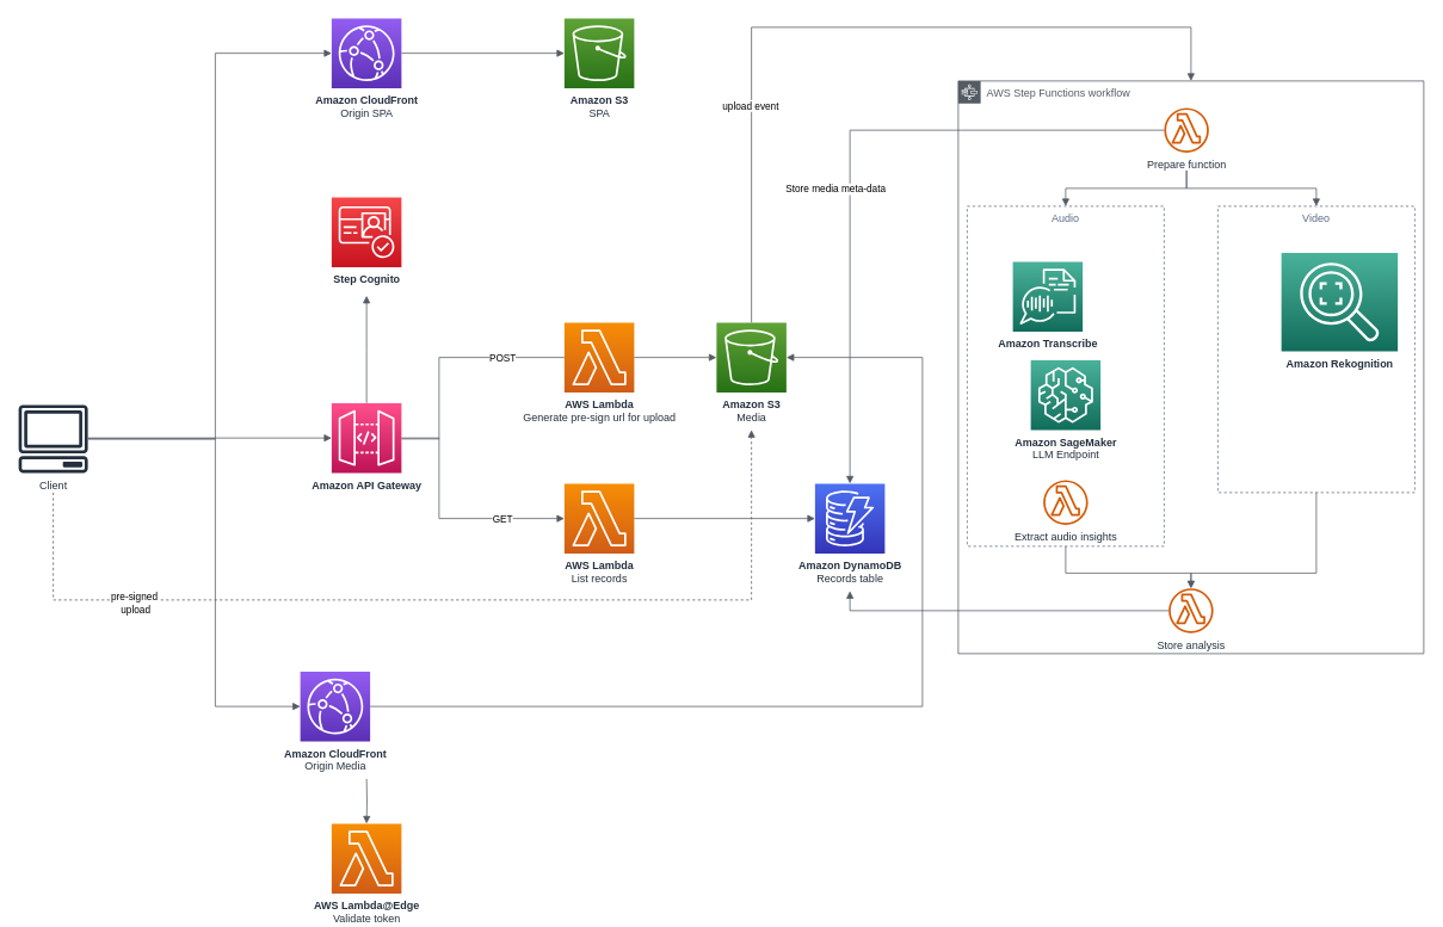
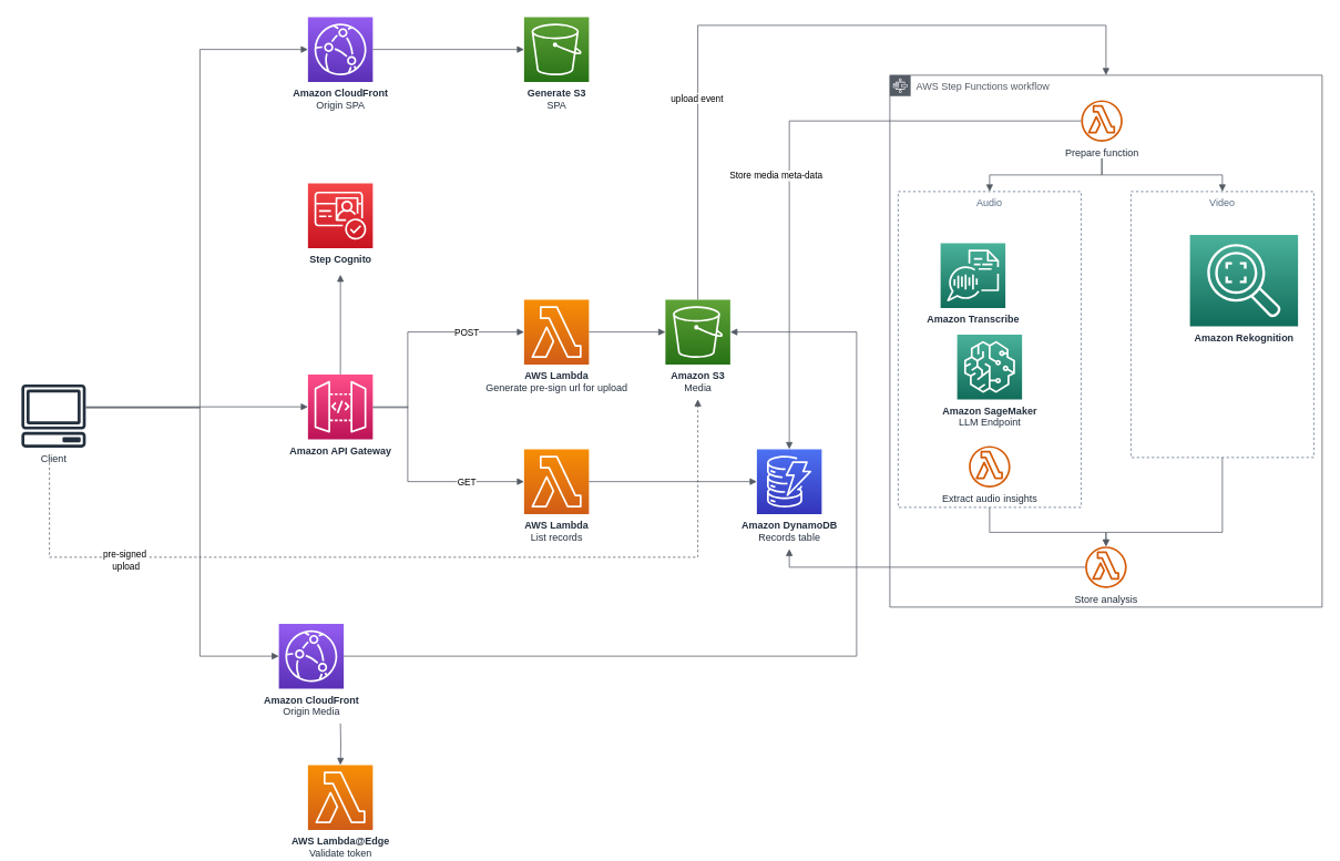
  <mxCell id="0" />
  <mxCell id="1" parent="0" />
  <mxCell id="2" value="AWS Step Functions workflow" style="sketch=0;outlineConnect=0;gradientColor=none;html=1;whiteSpace=wrap;fontSize=12;fontStyle=0;shape=mxgraph.aws4.group;grIcon=mxgraph.aws4.group_aws_step_functions_workflow;strokeColor=#545B64;fillColor=none;verticalAlign=top;align=left;spacingLeft=30;fontColor=#545B64;dashed=0;" parent="1" vertex="1"><mxGeometry x="1070" y="90" width="520" height="640" as="geometry" /></mxCell>
  <mxCell id="3" value="Audio" style="fillColor=none;strokeColor=#5A6C86;dashed=1;verticalAlign=top;fontStyle=0;fontColor=#5A6C86;" parent="1" vertex="1"><mxGeometry x="1080" y="230" width="220" height="380" as="geometry" /></mxCell>
  <mxCell id="4" value="&lt;b&gt;Amazon CloudFront&lt;/b&gt;&lt;br&gt;Origin SPA" style="sketch=0;points=[[0,0,0],[0.25,0,0],[0.5,0,0],[0.75,0,0],[1,0,0],[0,1,0],[0.25,1,0],[0.5,1,0],[0.75,1,0],[1,1,0],[0,0.25,0],[0,0.5,0],[0,0.75,0],[1,0.25,0],[1,0.5,0],[1,0.75,0]];outlineConnect=0;fontColor=#232F3E;gradientColor=#945DF2;gradientDirection=north;fillColor=#5A30B5;strokeColor=#ffffff;dashed=0;verticalLabelPosition=bottom;verticalAlign=top;align=center;html=1;fontSize=12;fontStyle=0;aspect=fixed;shape=mxgraph.aws4.resourceIcon;resIcon=mxgraph.aws4.cloudfront;" parent="1" vertex="1"><mxGeometry x="370" y="20" width="78" height="78" as="geometry" /></mxCell>
- <mxCell id="5" value="&lt;b&gt;Amazon S3&lt;/b&gt;&lt;br&gt;SPA" style="sketch=0;points=[[0,0,0],[0.25,0,0],[0.5,0,0],[0.75,0,0],[1,0,0],[0,1,0],[0.25,1,0],[0.5,1,0],[0.75,1,0],[1,1,0],[0,0.25,0],[0,0.5,0],[0,0.75,0],[1,0.25,0],[1,0.5,0],[1,0.75,0]];outlineConnect=0;fontColor=#232F3E;gradientColor=#60A337;gradientDirection=north;fillColor=#277116;strokeColor=#ffffff;dashed=0;verticalLabelPosition=bottom;verticalAlign=top;align=center;html=1;fontSize=12;fontStyle=0;aspect=fixed;shape=mxgraph.aws4.resourceIcon;resIcon=mxgraph.aws4.s3;" parent="1" vertex="1"><mxGeometry x="630" y="20" width="78" height="78" as="geometry" /></mxCell>
+ <mxCell id="5" value="&lt;b&gt;Generate S3&lt;/b&gt;&lt;br&gt;SPA" style="sketch=0;points=[[0,0,0],[0.25,0,0],[0.5,0,0],[0.75,0,0],[1,0,0],[0,1,0],[0.25,1,0],[0.5,1,0],[0.75,1,0],[1,1,0],[0,0.25,0],[0,0.5,0],[0,0.75,0],[1,0.25,0],[1,0.5,0],[1,0.75,0]];outlineConnect=0;fontColor=#232F3E;gradientColor=#60A337;gradientDirection=north;fillColor=#277116;strokeColor=#ffffff;dashed=0;verticalLabelPosition=bottom;verticalAlign=top;align=center;html=1;fontSize=12;fontStyle=0;aspect=fixed;shape=mxgraph.aws4.resourceIcon;resIcon=mxgraph.aws4.s3;" parent="1" vertex="1"><mxGeometry x="630" y="20" width="78" height="78" as="geometry" /></mxCell>
  <mxCell id="6" value="&lt;b&gt;Amazon API Gateway&lt;/b&gt;" style="sketch=0;points=[[0,0,0],[0.25,0,0],[0.5,0,0],[0.75,0,0],[1,0,0],[0,1,0],[0.25,1,0],[0.5,1,0],[0.75,1,0],[1,1,0],[0,0.25,0],[0,0.5,0],[0,0.75,0],[1,0.25,0],[1,0.5,0],[1,0.75,0]];outlineConnect=0;fontColor=#232F3E;gradientColor=#FF4F8B;gradientDirection=north;fillColor=#BC1356;strokeColor=#ffffff;dashed=0;verticalLabelPosition=bottom;verticalAlign=top;align=center;html=1;fontSize=12;fontStyle=0;aspect=fixed;shape=mxgraph.aws4.resourceIcon;resIcon=mxgraph.aws4.api_gateway;" parent="1" vertex="1"><mxGeometry x="370" y="450" width="78" height="78" as="geometry" /></mxCell>
  <mxCell id="7" value="&lt;b&gt;Amazon DynamoDB&lt;/b&gt;&lt;br&gt;Records table" style="sketch=0;points=[[0,0,0],[0.25,0,0],[0.5,0,0],[0.75,0,0],[1,0,0],[0,1,0],[0.25,1,0],[0.5,1,0],[0.75,1,0],[1,1,0],[0,0.25,0],[0,0.5,0],[0,0.75,0],[1,0.25,0],[1,0.5,0],[1,0.75,0]];outlineConnect=0;fontColor=#232F3E;gradientColor=#4D72F3;gradientDirection=north;fillColor=#3334B9;strokeColor=#ffffff;dashed=0;verticalLabelPosition=bottom;verticalAlign=top;align=center;html=1;fontSize=12;fontStyle=0;aspect=fixed;shape=mxgraph.aws4.resourceIcon;resIcon=mxgraph.aws4.dynamodb;" parent="1" vertex="1"><mxGeometry x="910" y="540" width="78" height="78" as="geometry" /></mxCell>
  <mxCell id="8" value="&lt;b&gt;Step Cognito&lt;/b&gt;" style="sketch=0;points=[[0,0,0],[0.25,0,0],[0.5,0,0],[0.75,0,0],[1,0,0],[0,1,0],[0.25,1,0],[0.5,1,0],[0.75,1,0],[1,1,0],[0,0.25,0],[0,0.5,0],[0,0.75,0],[1,0.25,0],[1,0.5,0],[1,0.75,0]];outlineConnect=0;fontColor=#232F3E;gradientColor=#F54749;gradientDirection=north;fillColor=#C7131F;strokeColor=#ffffff;dashed=0;verticalLabelPosition=bottom;verticalAlign=top;align=center;html=1;fontSize=12;fontStyle=0;aspect=fixed;shape=mxgraph.aws4.resourceIcon;resIcon=mxgraph.aws4.cognito;" parent="1" vertex="1"><mxGeometry x="370" y="220" width="78" height="78" as="geometry" /></mxCell>
  <mxCell id="9" value="&lt;b&gt;AWS Lambda&lt;/b&gt;&lt;br&gt;Generate pre-sign url for upload" style="sketch=0;points=[[0,0,0],[0.25,0,0],[0.5,0,0],[0.75,0,0],[1,0,0],[0,1,0],[0.25,1,0],[0.5,1,0],[0.75,1,0],[1,1,0],[0,0.25,0],[0,0.5,0],[0,0.75,0],[1,0.25,0],[1,0.5,0],[1,0.75,0]];outlineConnect=0;fontColor=#232F3E;gradientColor=#F78E04;gradientDirection=north;fillColor=#D05C17;strokeColor=#ffffff;dashed=0;verticalLabelPosition=bottom;verticalAlign=top;align=center;html=1;fontSize=12;fontStyle=0;aspect=fixed;shape=mxgraph.aws4.resourceIcon;resIcon=mxgraph.aws4.lambda;" parent="1" vertex="1"><mxGeometry x="630" y="360" width="78" height="78" as="geometry" /></mxCell>
  <mxCell id="10" value="&lt;b&gt;Amazon S3&lt;/b&gt;&lt;br&gt;Media" style="sketch=0;points=[[0,0,0],[0.25,0,0],[0.5,0,0],[0.75,0,0],[1,0,0],[0,1,0],[0.25,1,0],[0.5,1,0],[0.75,1,0],[1,1,0],[0,0.25,0],[0,0.5,0],[0,0.75,0],[1,0.25,0],[1,0.5,0],[1,0.75,0]];outlineConnect=0;fontColor=#232F3E;gradientColor=#60A337;gradientDirection=north;fillColor=#277116;strokeColor=#ffffff;dashed=0;verticalLabelPosition=bottom;verticalAlign=top;align=center;html=1;fontSize=12;fontStyle=0;aspect=fixed;shape=mxgraph.aws4.resourceIcon;resIcon=mxgraph.aws4.s3;" parent="1" vertex="1"><mxGeometry x="800" y="360" width="78" height="78" as="geometry" /></mxCell>
  <mxCell id="11" value="&lt;b&gt;AWS Lambda&lt;/b&gt;&lt;br&gt;List records" style="sketch=0;points=[[0,0,0],[0.25,0,0],[0.5,0,0],[0.75,0,0],[1,0,0],[0,1,0],[0.25,1,0],[0.5,1,0],[0.75,1,0],[1,1,0],[0,0.25,0],[0,0.5,0],[0,0.75,0],[1,0.25,0],[1,0.5,0],[1,0.75,0]];outlineConnect=0;fontColor=#232F3E;gradientColor=#F78E04;gradientDirection=north;fillColor=#D05C17;strokeColor=#ffffff;dashed=0;verticalLabelPosition=bottom;verticalAlign=top;align=center;html=1;fontSize=12;fontStyle=0;aspect=fixed;shape=mxgraph.aws4.resourceIcon;resIcon=mxgraph.aws4.lambda;" parent="1" vertex="1"><mxGeometry x="630" y="540" width="78" height="78" as="geometry" /></mxCell>
  <mxCell id="12" value="" style="edgeStyle=orthogonalEdgeStyle;html=1;endArrow=block;elbow=vertical;startArrow=none;endFill=1;strokeColor=#545B64;rounded=0;" parent="1" source="4" target="5" edge="1"><mxGeometry width="100" relative="1" as="geometry"><mxPoint x="460" y="50" as="sourcePoint" /><mxPoint x="560" y="50" as="targetPoint" /></mxGeometry></mxCell>
  <mxCell id="13" value="&lt;b&gt;Amazon CloudFront&lt;/b&gt;&lt;br&gt;Origin Media" style="sketch=0;points=[[0,0,0],[0.25,0,0],[0.5,0,0],[0.75,0,0],[1,0,0],[0,1,0],[0.25,1,0],[0.5,1,0],[0.75,1,0],[1,1,0],[0,0.25,0],[0,0.5,0],[0,0.75,0],[1,0.25,0],[1,0.5,0],[1,0.75,0]];outlineConnect=0;fontColor=#232F3E;gradientColor=#945DF2;gradientDirection=north;fillColor=#5A30B5;strokeColor=#ffffff;dashed=0;verticalLabelPosition=bottom;verticalAlign=top;align=center;html=1;fontSize=12;fontStyle=0;aspect=fixed;shape=mxgraph.aws4.resourceIcon;resIcon=mxgraph.aws4.cloudfront;" parent="1" vertex="1"><mxGeometry x="335" y="750" width="78" height="78" as="geometry" /></mxCell>
  <mxCell id="14" value="&lt;b&gt;AWS Lambda@Edge&lt;/b&gt;&lt;br&gt;Validate token" style="sketch=0;points=[[0,0,0],[0.25,0,0],[0.5,0,0],[0.75,0,0],[1,0,0],[0,1,0],[0.25,1,0],[0.5,1,0],[0.75,1,0],[1,1,0],[0,0.25,0],[0,0.5,0],[0,0.75,0],[1,0.25,0],[1,0.5,0],[1,0.75,0]];outlineConnect=0;fontColor=#232F3E;gradientColor=#F78E04;gradientDirection=north;fillColor=#D05C17;strokeColor=#ffffff;dashed=0;verticalLabelPosition=bottom;verticalAlign=top;align=center;html=1;fontSize=12;fontStyle=0;aspect=fixed;shape=mxgraph.aws4.resourceIcon;resIcon=mxgraph.aws4.lambda;" parent="1" vertex="1"><mxGeometry x="370" y="920" width="78" height="78" as="geometry" /></mxCell>
- <mxCell id="15" value="Client" style="sketch=0;outlineConnect=0;fontColor=#232F3E;gradientColor=none;fillColor=#232F3D;strokeColor=none;dashed=0;verticalLabelPosition=bottom;verticalAlign=top;align=center;html=1;fontSize=12;fontStyle=0;aspect=fixed;pointerEvents=1;shape=mxgraph.aws4.client;" parent="1" vertex="1"><mxGeometry x="20" y="452" width="78" height="76" as="geometry" /></mxCell>
+ <mxCell id="15" value="Client" style="sketch=0;outlineConnect=0;fontColor=#232F3E;gradientColor=none;fillColor=#232F3D;strokeColor=none;dashed=0;verticalLabelPosition=bottom;verticalAlign=top;align=center;html=1;fontSize=12;fontStyle=0;aspect=fixed;pointerEvents=1;shape=mxgraph.aws4.client;" parent="1" vertex="1"><mxGeometry x="25" y="462" width="78" height="76" as="geometry" /></mxCell>
  <mxCell id="16" value="" style="edgeStyle=orthogonalEdgeStyle;html=1;endArrow=block;elbow=vertical;startArrow=none;endFill=1;strokeColor=#545B64;rounded=0;entryX=0;entryY=0.5;entryDx=0;entryDy=0;entryPerimeter=0;" parent="1" source="15" target="4" edge="1"><mxGeometry width="100" relative="1" as="geometry"><mxPoint x="130" y="380" as="sourcePoint" /><mxPoint x="230" y="380" as="targetPoint" /><Array as="points"><mxPoint x="240" y="490" /><mxPoint x="240" y="59" /></Array></mxGeometry></mxCell>
  <mxCell id="17" value="" style="edgeStyle=orthogonalEdgeStyle;html=1;endArrow=block;elbow=vertical;startArrow=none;endFill=1;strokeColor=#545B64;rounded=0;" parent="1" source="15" target="6" edge="1"><mxGeometry width="100" relative="1" as="geometry"><mxPoint x="130" y="530" as="sourcePoint" /><mxPoint x="230" y="530" as="targetPoint" /><Array as="points"><mxPoint x="150" y="489" /><mxPoint x="150" y="489" /></Array></mxGeometry></mxCell>
  <mxCell id="18" value="" style="edgeStyle=orthogonalEdgeStyle;html=1;endArrow=block;elbow=vertical;startArrow=none;endFill=1;strokeColor=#545B64;rounded=0;" parent="1" source="6" edge="1"><mxGeometry width="100" relative="1" as="geometry"><mxPoint x="430" y="510" as="sourcePoint" /><mxPoint x="409" y="330" as="targetPoint" /></mxGeometry></mxCell>
- <mxCell id="19" value="" style="edgeStyle=orthogonalEdgeStyle;html=1;endArrow=none;elbow=vertical;startArrow=none;endFill=1;strokeColor=#545B64;rounded=0;" parent="1" source="6" target="9" edge="1"><mxGeometry width="100" relative="1" as="geometry"><mxPoint x="480" y="684" as="sourcePoint" /><mxPoint x="580" y="684" as="targetPoint" /><Array as="points"><mxPoint x="490" y="490" /><mxPoint x="490" y="399" /></Array></mxGeometry></mxCell>
+ <mxCell id="19" value="" style="edgeStyle=orthogonalEdgeStyle;html=1;endArrow=block;elbow=vertical;startArrow=none;endFill=1;strokeColor=#545B64;rounded=0;" parent="1" source="6" target="9" edge="1"><mxGeometry width="100" relative="1" as="geometry"><mxPoint x="480" y="684" as="sourcePoint" /><mxPoint x="580" y="684" as="targetPoint" /><Array as="points"><mxPoint x="490" y="490" /><mxPoint x="490" y="399" /></Array></mxGeometry></mxCell>
  <mxCell id="20" value="POST" style="edgeLabel;html=1;align=center;verticalAlign=middle;resizable=0;points=[];" parent="19" vertex="1" connectable="0"><mxGeometry x="0.581" relative="1" as="geometry"><mxPoint x="-13" as="offset" /></mxGeometry></mxCell>
  <mxCell id="21" value="" style="edgeStyle=orthogonalEdgeStyle;html=1;endArrow=block;elbow=vertical;startArrow=none;endFill=1;strokeColor=#545B64;rounded=0;" parent="1" source="9" target="10" edge="1"><mxGeometry width="100" relative="1" as="geometry"><mxPoint x="780" y="654" as="sourcePoint" /><mxPoint x="880" y="654" as="targetPoint" /></mxGeometry></mxCell>
  <mxCell id="22" value="" style="edgeStyle=orthogonalEdgeStyle;html=1;endArrow=block;elbow=vertical;startArrow=none;endFill=1;strokeColor=#545B64;rounded=0;entryX=1;entryY=0.5;entryDx=0;entryDy=0;entryPerimeter=0;exitX=1;exitY=0.5;exitDx=0;exitDy=0;exitPerimeter=0;" parent="1" source="13" target="10" edge="1"><mxGeometry width="100" relative="1" as="geometry"><mxPoint x="520" y="934" as="sourcePoint" /><mxPoint x="620" y="934" as="targetPoint" /><Array as="points"><mxPoint x="1030" y="789" /><mxPoint x="1030" y="399" /></Array></mxGeometry></mxCell>
  <mxCell id="23" value="" style="edgeStyle=orthogonalEdgeStyle;html=1;endArrow=block;elbow=vertical;startArrow=none;endFill=1;strokeColor=#545B64;rounded=0;" parent="1" target="14" edge="1"><mxGeometry width="100" relative="1" as="geometry"><mxPoint x="409" y="870" as="sourcePoint" /><mxPoint x="540" y="900" as="targetPoint" /></mxGeometry></mxCell>
  <mxCell id="24" value="" style="edgeStyle=orthogonalEdgeStyle;html=1;endArrow=block;elbow=vertical;startArrow=none;endFill=1;strokeColor=#545B64;rounded=0;entryX=0;entryY=0.5;entryDx=0;entryDy=0;entryPerimeter=0;" parent="1" source="15" target="13" edge="1"><mxGeometry width="100" relative="1" as="geometry"><mxPoint x="160" y="970" as="sourcePoint" /><mxPoint x="260" y="970" as="targetPoint" /><Array as="points"><mxPoint x="240" y="490" /><mxPoint x="240" y="789" /></Array></mxGeometry></mxCell>
  <mxCell id="25" value="" style="edgeStyle=orthogonalEdgeStyle;html=1;endArrow=block;elbow=vertical;startArrow=none;endFill=1;strokeColor=#545B64;rounded=0;entryX=0;entryY=0.5;entryDx=0;entryDy=0;entryPerimeter=0;" parent="1" source="6" target="11" edge="1"><mxGeometry width="100" relative="1" as="geometry"><mxPoint x="500" y="510" as="sourcePoint" /><mxPoint x="600" y="510" as="targetPoint" /><Array as="points"><mxPoint x="490" y="489" /><mxPoint x="490" y="579" /></Array></mxGeometry></mxCell>
  <mxCell id="26" value="GET" style="edgeLabel;html=1;align=center;verticalAlign=middle;resizable=0;points=[];" parent="25" vertex="1" connectable="0"><mxGeometry x="0.353" y="2" relative="1" as="geometry"><mxPoint x="18" y="2" as="offset" /></mxGeometry></mxCell>
  <mxCell id="27" value="" style="edgeStyle=orthogonalEdgeStyle;html=1;endArrow=block;elbow=vertical;startArrow=none;endFill=1;strokeColor=#545B64;rounded=0;" parent="1" source="11" target="7" edge="1"><mxGeometry width="100" relative="1" as="geometry"><mxPoint x="720" y="580" as="sourcePoint" /><mxPoint x="820" y="580" as="targetPoint" /></mxGeometry></mxCell>
  <mxCell id="28" value="" style="edgeStyle=orthogonalEdgeStyle;html=1;endArrow=block;elbow=vertical;startArrow=none;endFill=1;strokeColor=#545B64;rounded=0;dashed=1;" parent="1" edge="1"><mxGeometry width="100" relative="1" as="geometry"><mxPoint x="59" y="550" as="sourcePoint" /><mxPoint x="839" y="480" as="targetPoint" /><Array as="points"><mxPoint x="59" y="670" /><mxPoint x="839" y="670" /></Array></mxGeometry></mxCell>
  <mxCell id="29" value="pre-signed&amp;nbsp;&lt;br&gt;upload" style="edgeLabel;html=1;align=center;verticalAlign=middle;resizable=0;points=[];" parent="28" vertex="1" connectable="0"><mxGeometry x="-0.775" y="-3" relative="1" as="geometry"><mxPoint x="88" as="offset" /></mxGeometry></mxCell>
  <mxCell id="30" value="" style="edgeStyle=orthogonalEdgeStyle;html=1;endArrow=block;elbow=vertical;startArrow=none;endFill=1;strokeColor=#545B64;rounded=0;" parent="1" source="10" target="2" edge="1"><mxGeometry width="100" relative="1" as="geometry"><mxPoint x="760" y="290" as="sourcePoint" /><mxPoint x="860" y="290" as="targetPoint" /><Array as="points"><mxPoint x="839" y="30" /><mxPoint x="1330" y="30" /></Array></mxGeometry></mxCell>
  <mxCell id="31" value="upload event" style="edgeLabel;html=1;align=center;verticalAlign=middle;resizable=0;points=[];" parent="30" vertex="1" connectable="0"><mxGeometry x="-0.449" y="2" relative="1" as="geometry"><mxPoint as="offset" /></mxGeometry></mxCell>
  <mxCell id="32" value="Prepare function" style="sketch=0;outlineConnect=0;fontColor=#232F3E;gradientColor=none;fillColor=#D45B07;strokeColor=none;dashed=0;verticalLabelPosition=bottom;verticalAlign=top;align=center;html=1;fontSize=12;fontStyle=0;aspect=fixed;pointerEvents=1;shape=mxgraph.aws4.lambda_function;" parent="1" vertex="1"><mxGeometry x="1300" y="120" width="50" height="50" as="geometry" /></mxCell>
  <mxCell id="33" value="&lt;b&gt;Amazon Transcribe&lt;/b&gt;" style="sketch=0;points=[[0,0,0],[0.25,0,0],[0.5,0,0],[0.75,0,0],[1,0,0],[0,1,0],[0.25,1,0],[0.5,1,0],[0.75,1,0],[1,1,0],[0,0.25,0],[0,0.5,0],[0,0.75,0],[1,0.25,0],[1,0.5,0],[1,0.75,0]];outlineConnect=0;fontColor=#232F3E;gradientColor=#4AB29A;gradientDirection=north;fillColor=#116D5B;strokeColor=#ffffff;dashed=0;verticalLabelPosition=bottom;verticalAlign=top;align=center;html=1;fontSize=12;fontStyle=0;aspect=fixed;shape=mxgraph.aws4.resourceIcon;resIcon=mxgraph.aws4.transcribe;" parent="1" vertex="1"><mxGeometry x="1131" y="292" width="78" height="78" as="geometry" /></mxCell>
  <mxCell id="34" value="" style="edgeStyle=orthogonalEdgeStyle;html=1;endArrow=none;elbow=vertical;startArrow=block;startFill=1;strokeColor=#545B64;rounded=0;exitX=0.5;exitY=0;exitDx=0;exitDy=0;exitPerimeter=0;" parent="1" source="7" target="32" edge="1"><mxGeometry width="100" relative="1" as="geometry"><mxPoint x="960" y="280" as="sourcePoint" /><mxPoint x="1060" y="280" as="targetPoint" /><Array as="points"><mxPoint x="949" y="145" /></Array></mxGeometry></mxCell>
  <mxCell id="35" value="Store media meta-data" style="edgeLabel;html=1;align=center;verticalAlign=middle;resizable=0;points=[];" parent="34" vertex="1" connectable="0"><mxGeometry x="0.114" y="5" relative="1" as="geometry"><mxPoint x="-38" y="70" as="offset" /></mxGeometry></mxCell>
  <mxCell id="36" value="Video" style="fillColor=none;strokeColor=#5A6C86;dashed=1;verticalAlign=top;fontStyle=0;fontColor=#5A6C86;" parent="1" vertex="1"><mxGeometry x="1360" y="230" width="220" height="320" as="geometry" /></mxCell>
  <mxCell id="37" value="Store analysis" style="sketch=0;outlineConnect=0;fontColor=#232F3E;gradientColor=none;fillColor=#D45B07;strokeColor=none;dashed=0;verticalLabelPosition=bottom;verticalAlign=top;align=center;html=1;fontSize=12;fontStyle=0;aspect=fixed;pointerEvents=1;shape=mxgraph.aws4.lambda_function;" parent="1" vertex="1"><mxGeometry x="1305" y="657" width="50" height="50" as="geometry" /></mxCell>
  <mxCell id="38" value="Extract audio insights" style="sketch=0;outlineConnect=0;fontColor=#232F3E;gradientColor=none;fillColor=#D45B07;strokeColor=none;dashed=0;verticalLabelPosition=bottom;verticalAlign=top;align=center;html=1;fontSize=12;fontStyle=0;aspect=fixed;pointerEvents=1;shape=mxgraph.aws4.lambda_function;" parent="1" vertex="1"><mxGeometry x="1165" y="536" width="50" height="50" as="geometry" /></mxCell>
  <mxCell id="39" value="&lt;b&gt;Amazon Rekognition&lt;/b&gt;" style="sketch=0;points=[[0,0,0],[0.25,0,0],[0.5,0,0],[0.75,0,0],[1,0,0],[0,1,0],[0.25,1,0],[0.5,1,0],[0.75,1,0],[1,1,0],[0,0.25,0],[0,0.5,0],[0,0.75,0],[1,0.25,0],[1,0.5,0],[1,0.75,0]];outlineConnect=0;fontColor=#232F3E;gradientColor=#4AB29A;gradientDirection=north;fillColor=#116D5B;strokeColor=#ffffff;dashed=0;verticalLabelPosition=bottom;verticalAlign=top;align=center;html=1;fontSize=12;fontStyle=0;aspect=fixed;shape=mxgraph.aws4.resourceIcon;resIcon=mxgraph.aws4.rekognition_2;" parent="1" vertex="1"><mxGeometry x="1431" y="282" width="130" height="110" as="geometry" /></mxCell>
  <mxCell id="40" value="" style="edgeStyle=orthogonalEdgeStyle;html=1;endArrow=block;elbow=vertical;startArrow=none;endFill=1;strokeColor=#545B64;rounded=0;entryX=0.5;entryY=0;entryDx=0;entryDy=0;" parent="1" target="36" edge="1"><mxGeometry width="100" relative="1" as="geometry"><mxPoint x="1325" y="190" as="sourcePoint" /><mxPoint x="1410" y="810" as="targetPoint" /><Array as="points"><mxPoint x="1325" y="210" /><mxPoint x="1470" y="210" /></Array></mxGeometry></mxCell>
  <mxCell id="41" value="" style="edgeStyle=orthogonalEdgeStyle;html=1;endArrow=block;elbow=vertical;startArrow=none;endFill=1;strokeColor=#545B64;rounded=0;entryX=0.5;entryY=0;entryDx=0;entryDy=0;" parent="1" target="3" edge="1"><mxGeometry width="100" relative="1" as="geometry"><mxPoint x="1325" y="190" as="sourcePoint" /><mxPoint x="1090" y="270" as="targetPoint" /><Array as="points"><mxPoint x="1325" y="210" /><mxPoint x="1190" y="210" /></Array></mxGeometry></mxCell>
  <mxCell id="42" value="" style="edgeStyle=orthogonalEdgeStyle;html=1;endArrow=open;elbow=vertical;startArrow=none;endFill=1;strokeColor=#545B64;rounded=0;exitX=0.5;exitY=1;exitDx=0;exitDy=0;" parent="1" source="3" target="37" edge="1"><mxGeometry width="100" relative="1" as="geometry"><mxPoint x="1170" y="780" as="sourcePoint" /><mxPoint x="1270" y="780" as="targetPoint" /><Array as="points"><mxPoint x="1190" y="640" /><mxPoint x="1330" y="640" /></Array></mxGeometry></mxCell>
  <mxCell id="43" value="" style="edgeStyle=orthogonalEdgeStyle;html=1;endArrow=block;elbow=vertical;startArrow=none;endFill=1;strokeColor=#545B64;rounded=0;exitX=0.5;exitY=1;exitDx=0;exitDy=0;" parent="1" source="36" target="37" edge="1"><mxGeometry width="100" relative="1" as="geometry"><mxPoint x="1390" y="750" as="sourcePoint" /><mxPoint x="1490" y="750" as="targetPoint" /><Array as="points"><mxPoint x="1470" y="640" /><mxPoint x="1330" y="640" /></Array></mxGeometry></mxCell>
  <mxCell id="44" value="" style="edgeStyle=orthogonalEdgeStyle;html=1;endArrow=block;elbow=vertical;startArrow=none;endFill=1;strokeColor=#545B64;rounded=0;" parent="1" source="37" edge="1"><mxGeometry width="100" relative="1" as="geometry"><mxPoint x="1260" y="800" as="sourcePoint" /><mxPoint x="949" y="660" as="targetPoint" /><Array as="points"><mxPoint x="949" y="682" /></Array></mxGeometry></mxCell>
  <mxCell id="45" value="&lt;div&gt;&lt;b&gt;Amazon SageMaker&lt;/b&gt;&lt;/div&gt;&lt;div&gt;LLM Endpoint&lt;br&gt;&lt;/div&gt;" style="sketch=0;points=[[0,0,0],[0.25,0,0],[0.5,0,0],[0.75,0,0],[1,0,0],[0,1,0],[0.25,1,0],[0.5,1,0],[0.75,1,0],[1,1,0],[0,0.25,0],[0,0.5,0],[0,0.75,0],[1,0.25,0],[1,0.5,0],[1,0.75,0]];outlineConnect=0;fontColor=#232F3E;gradientColor=#4AB29A;gradientDirection=north;fillColor=#116D5B;strokeColor=#ffffff;dashed=0;verticalLabelPosition=bottom;verticalAlign=top;align=center;html=1;fontSize=12;fontStyle=0;aspect=fixed;shape=mxgraph.aws4.resourceIcon;resIcon=mxgraph.aws4.sagemaker;" vertex="1" parent="1"><mxGeometry x="1151" y="402" width="78" height="78" as="geometry" /></mxCell>
